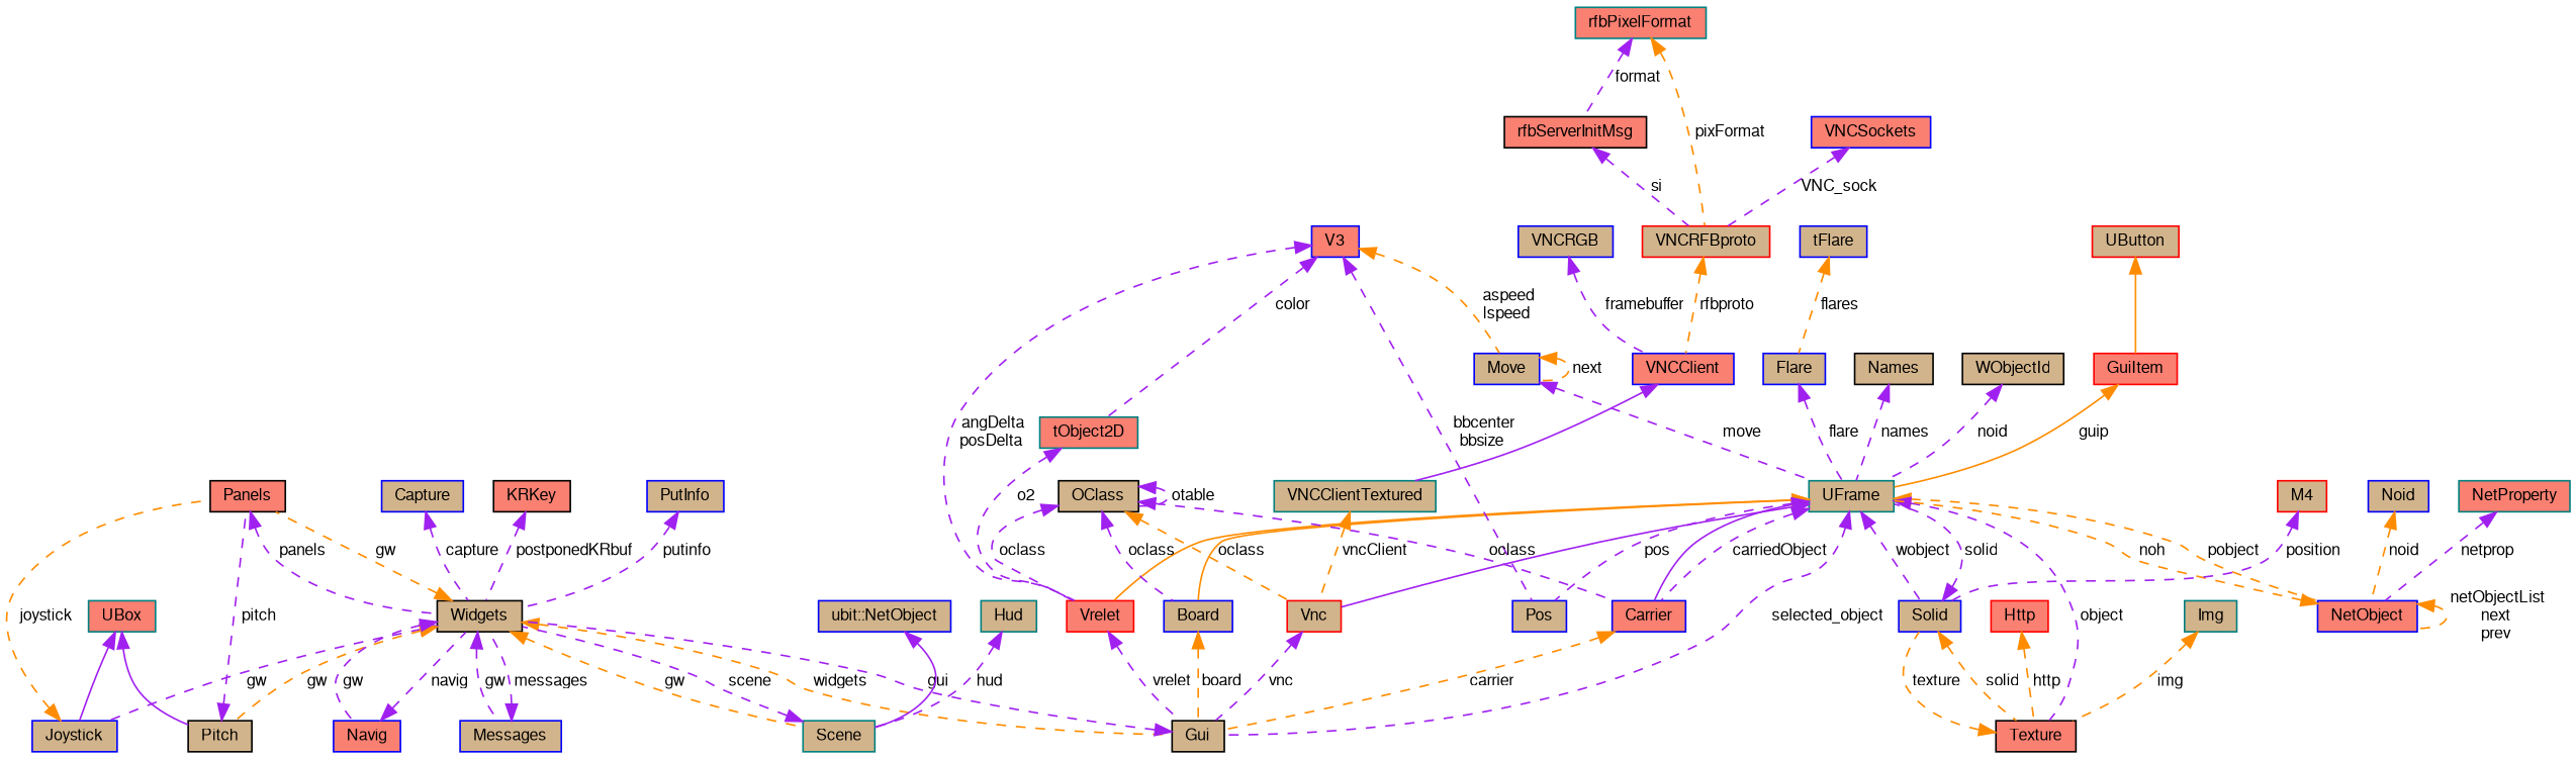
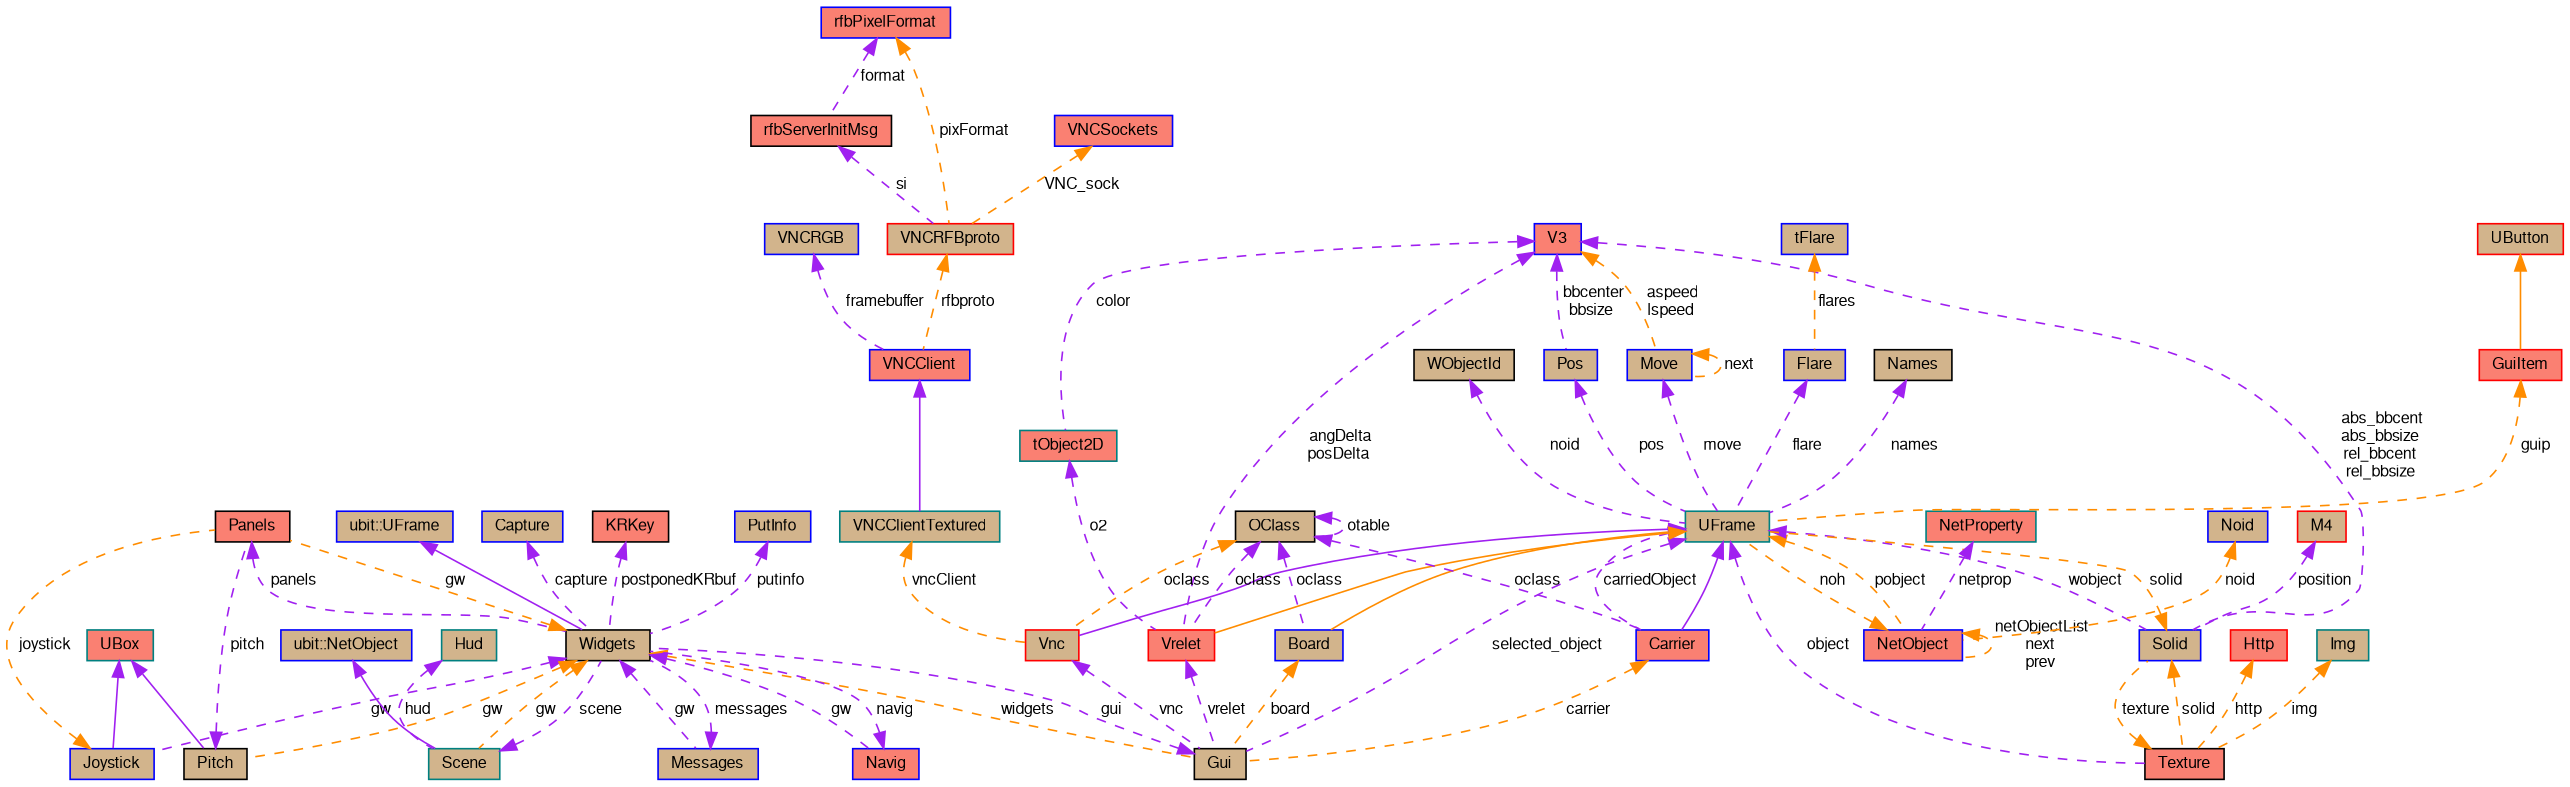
  digraph {
    node [color=blue fillcolor=tan fontname=FreeSans fontsize=10 shape=record style=filled]
    edge [color=purple dir=back fontname=FreeSans fontsize=10 labelfontname=FreeSans labelfontsize=10 style=dashed]
    n1 [color=black fillcolor=salmon fontcolor=black height=0.2 label=Panels width=0.4]
    n2 [color=black height=0.2 label=Widgets width=0.4]
    n3 [height=0.2 label=Joystick width=0.4]
    n4 [color=black height=0.2 label=Pitch width=0.4]
    n5 [height=0.2 label=Messages width=0.4]
    n6 [color=teal height=0.2 label=Scene width=0.4]
    n7 [color=black height=0.2 label=Gui width=0.4]
    n8 [fillcolor=salmon height=0.2 label=Navig width=0.4]
    n9 [color=teal fillcolor=salmon height=0.2 label=UBox width=0.4]
+   n10 [height=0.2 label="ubit::UFrame" width=0.4]
    n11 [height=0.2 label=Capture width=0.4]
    n12 [color=black fillcolor=salmon height=0.2 label=KRKey width=0.4]
    n13 [height=0.2 label="ubit::NetObject" width=0.4]
    n14 [color=teal height=0.2 label=Hud width=0.4]
    n15 [height=0.2 label=Board width=0.4]
    n16 [color=teal height=0.2 label=UFrame width=0.4]
    n17 [fillcolor=salmon height=0.2 label=NetObject width=0.4]
    n18 [height=0.2 label=Solid width=0.4]
    n19 [color=black fillcolor=salmon height=0.2 label=Texture width=0.4]
    n20 [color=red height=0.2 label=Vnc width=0.4]
    n21 [fillcolor=salmon height=0.2 label=Carrier width=0.4]
    n22 [color=red fillcolor=salmon height=0.2 label=Vrelet width=0.4]
    n23 [height=0.2 label=Move width=0.4]
    n24 [fillcolor=salmon height=0.2 label=V3 width=0.4]
    n25 [height=0.2 label=Pos width=0.4]
    n26 [color=teal fillcolor=salmon height=0.2 label=tObject2D width=0.4]
    n27 [color=black height=0.2 label=Names width=0.4]
    n28 [color=black height=0.2 label=WObjectId width=0.4]
    n29 [color=teal fillcolor=salmon height=0.2 label=NetProperty width=0.4]
    n30 [height=0.2 label=Noid width=0.4]
    n31 [color=red fillcolor=salmon height=0.2 label=Http width=0.4]
    n32 [color=teal height=0.2 label=Img width=0.4]
    n33 [color=red height=0.2 label=M4 width=0.4]
    n34 [color=red fillcolor=salmon height=0.2 label=GuiItem width=0.4]
    n35 [color=red height=0.2 label=UButton width=0.4]
    n36 [height=0.2 label=Flare width=0.4]
    n37 [height=0.2 label=tFlare width=0.4]
    n38 [color=black height=0.2 label=OClass width=0.4]
    n39 [color=teal height=0.2 label=VNCClientTextured width=0.4]
    n40 [fillcolor=salmon height=0.2 label=VNCClient width=0.4]
    n41 [height=0.2 label=VNCRGB width=0.4]
    n42 [color=red height=0.2 label=VNCRFBproto width=0.4]
    n43 [color=black fillcolor=salmon height=0.2 label=rfbServerInitMsg width=0.4]
-   n44 [color=teal fillcolor=salmon height=0.2 label=rfbPixelFormat width=0.4]
+   n44 [fillcolor=salmon height=0.2 label=rfbPixelFormat width=0.4]
    n45 [fillcolor=salmon height=0.2 label=VNCSockets width=0.4]
    n46 [height=0.2 label=PutInfo width=0.4]
    n1 -> n2 [label=" panels"]
    n2 -> n1 [color=darkorange label=" gw"]
    n2 -> n3 [label=" gw"]
    n2 -> n4 [color=darkorange label=" gw"]
    n2 -> n5 [label=" gw"]
    n2 -> n6 [color=darkorange label=" gw"]
    n2 -> n7 [color=darkorange label=" widgets"]
    n2 -> n8 [label=" gw"]
    n3 -> n1 [color=darkorange label=" joystick"]
    n4 -> n1 [label=" pitch"]
    n5 -> n2 [label=" messages"]
    n6 -> n2 [label=" scene"]
    n7 -> n2 [label=" gui"]
    n8 -> n2 [label=" navig"]
    n9 -> n3 [style=solid]
    n9 -> n4 [style=solid]
+   n10 -> n2 [style=solid]
    n11 -> n2 [label=" capture"]
    n12 -> n2 [label=" postponedKRbuf"]
    n13 -> n6 [style=solid]
    n14 -> n6 [label=" hud"]
    n15 -> n7 [color=darkorange label=" board"]
    n16 -> n7 [label=" selected_object"]
    n16 -> n15 [color=darkorange style=solid]
    n16 -> n17 [color=darkorange label=" pobject"]
    n16 -> n18 [label=" wobject"]
    n16 -> n19 [label=" object"]
    n16 -> n20 [style=solid]
    n16 -> n21 [style=solid]
    n16 -> n21 [label=" carriedObject"]
    n16 -> n22 [color=darkorange style=solid]
    n17 -> n16 [color=darkorange label=" noh"]
    n17 -> n17 [color=darkorange label=" netObjectList\nnext\nprev"]
-   n18 -> n16 [label=" solid"]
+   n18 -> n16 [color=darkorange label=" solid"]
    n18 -> n19 [color=darkorange label=" solid"]
    n19 -> n18 [color=darkorange label=" texture"]
    n20 -> n7 [label=" vnc"]
    n21 -> n7 [color=darkorange label=" carrier"]
    n22 -> n7 [label=" vrelet"]
    n23 -> n16 [label=" move"]
    n23 -> n23 [color=darkorange label=" next"]
+   n24 -> n18 [label=" abs_bbcent\nabs_bbsize\nrel_bbcent\nrel_bbsize"]
    n24 -> n22 [label=" angDelta\nposDelta"]
    n24 -> n23 [color=darkorange label=" aspeed\nlspeed"]
    n24 -> n25 [label=" bbcenter\nbbsize"]
    n24 -> n26 [label=" color"]
-   n16 -> n25 [label=" pos"]
+   n25 -> n16 [label=" pos"]
    n26 -> n22 [label=" o2"]
    n27 -> n16 [label=" names"]
    n28 -> n16 [label=" noid"]
    n29 -> n17 [label=" netprop"]
    n30 -> n17 [color=darkorange label=" noid"]
    n31 -> n19 [color=darkorange label=" http"]
    n32 -> n19 [color=darkorange label=" img"]
    n33 -> n18 [label=" position"]
-   n34 -> n16 [color=darkorange label=" guip" style=solid]
+   n34 -> n16 [color=darkorange label=" guip"]
    n35 -> n34 [color=darkorange style=solid]
    n36 -> n16 [label=" flare"]
    n37 -> n36 [color=darkorange label=" flares"]
    n38 -> n15 [label=" oclass"]
    n38 -> n20 [color=darkorange label=" oclass"]
    n38 -> n21 [label=" oclass"]
    n38 -> n22 [label=" oclass"]
    n38 -> n38 [label=" otable"]
    n39 -> n20 [color=darkorange label=" vncClient"]
    n40 -> n39 [style=solid]
    n41 -> n40 [label=" framebuffer"]
    n42 -> n40 [color=darkorange label=" rfbproto"]
    n43 -> n42 [label=" si"]
    n44 -> n42 [color=darkorange label=" pixFormat"]
    n44 -> n43 [label=" format"]
-   n45 -> n42 [label=" VNC_sock"]
+   n45 -> n42 [color=darkorange label=" VNC_sock"]
    n46 -> n2 [label=" putinfo"]
  }
